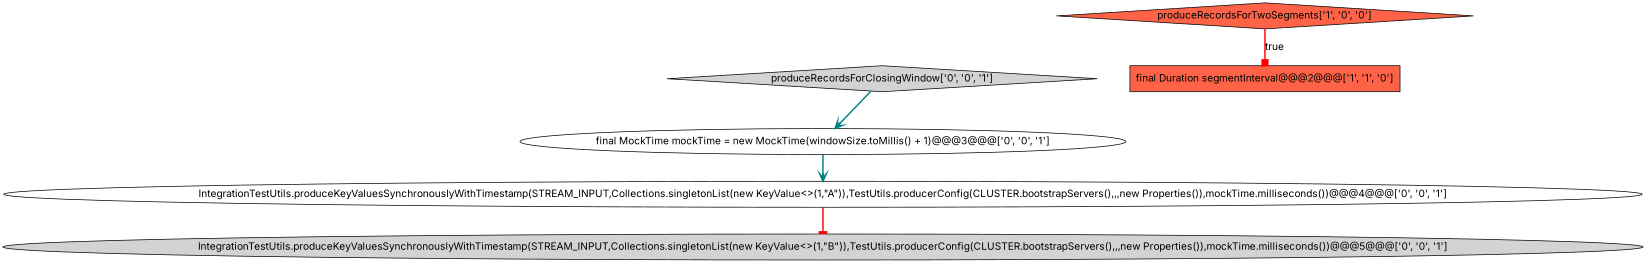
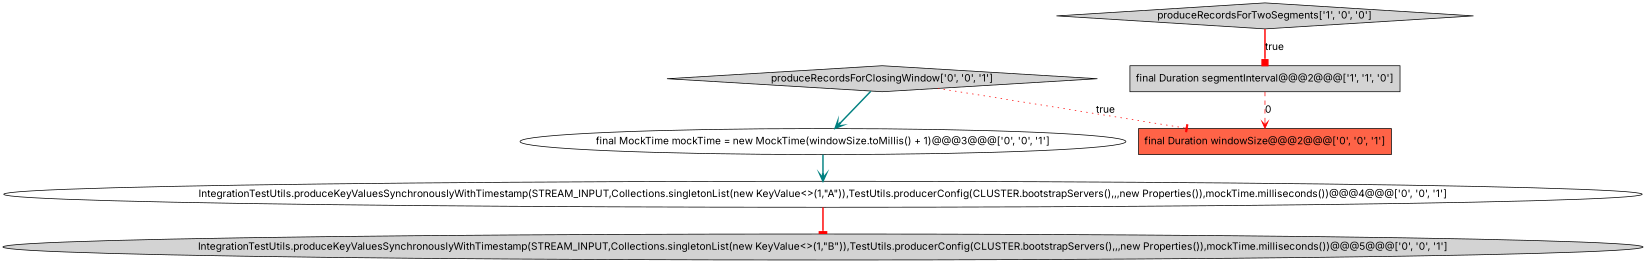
  digraph {
    fontname=Inter
    node [fillcolor=lightgray fontname=Inter shape=ellipse style=filled]
    edge [arrowhead=vee color=red fontname=Inter style=bold]
    n1 [label="produceRecordsForClosingWindow['0', '0', '1']" shape=diamond]
    n2 [fillcolor=white label="final MockTime mockTime = new MockTime(windowSize.toMillis() + 1)@@@3@@@['0', '0', '1']"]
+   n3 [fillcolor=tomato label="final Duration windowSize@@@2@@@['0', '0', '1']" shape=box]
    n4 [fillcolor=white label="IntegrationTestUtils.produceKeyValuesSynchronouslyWithTimestamp(STREAM_INPUT,Collections.singletonList(new KeyValue<>(1,\"A\")),TestUtils.producerConfig(CLUSTER.bootstrapServers(),,,new Properties()),mockTime.milliseconds())@@@4@@@['0', '0', '1']"]
    n5 [label="IntegrationTestUtils.produceKeyValuesSynchronouslyWithTimestamp(STREAM_INPUT,Collections.singletonList(new KeyValue<>(1,\"B\")),TestUtils.producerConfig(CLUSTER.bootstrapServers(),,,new Properties()),mockTime.milliseconds())@@@5@@@['0', '0', '1']"]
-   n6 [fillcolor=tomato label="final Duration segmentInterval@@@2@@@['1', '1', '0']" shape=box]
-   n7 [fillcolor=tomato label="produceRecordsForTwoSegments['1', '0', '0']" shape=diamond]
+   n6 [label="final Duration segmentInterval@@@2@@@['1', '1', '0']" shape=box]
+   n7 [label="produceRecordsForTwoSegments['1', '0', '0']" shape=diamond]
    n1 -> n2 [color=teal]
+   n1 -> n3 [arrowhead=tee label=true style=dotted]
    n2 -> n4 [color=teal]
    n4 -> n5 [arrowhead=tee]
+   n6 -> n3 [label=0 style=dashed]
    n7 -> n6 [arrowhead=box label=true]
  }
